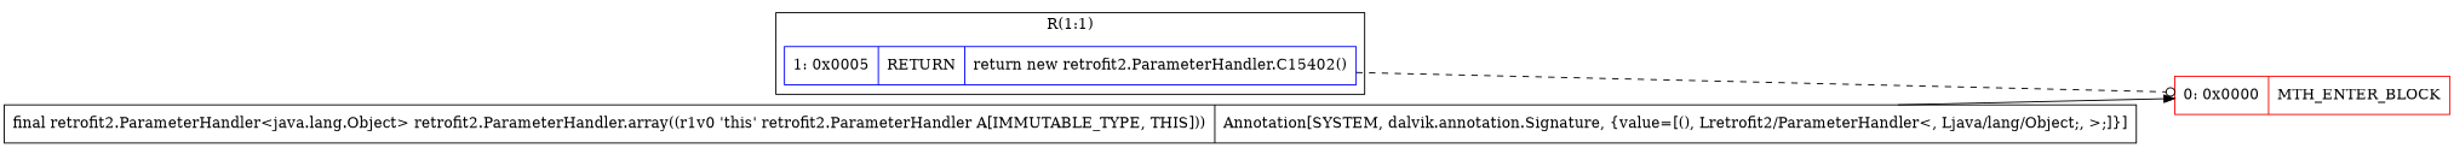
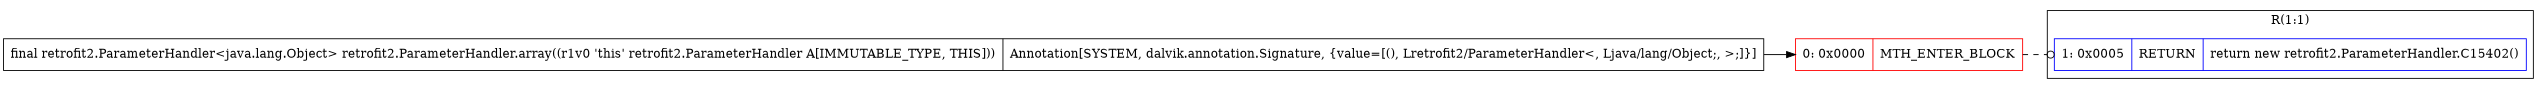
  digraph {
    rankdir=LR
    node [shape=record]
    n1 [color=blue label="{1\:\ 0x0005|RETURN\l|return new retrofit2.ParameterHandler.C15402()\l}"]
    n2 [color=red label="{0\:\ 0x0000|MTH_ENTER_BLOCK\l}"]
    n3 [label="{final retrofit2.ParameterHandler\<java.lang.Object\> retrofit2.ParameterHandler.array((r1v0 'this' retrofit2.ParameterHandler A[IMMUTABLE_TYPE, THIS]))  | Annotation[SYSTEM, dalvik.annotation.Signature, \{value=[(), Lretrofit2\/ParameterHandler\<, Ljava\/lang\/Object;, \>;]\}]\l}"]
    subgraph cluster_1 {
      label="R(1:1)"
      n1
    }
-   n1 -> n2 [style=dashed arrowhead=odot]
+   n2 -> n1 [style=dashed arrowhead=odot]
    n3 -> n2 [style=solid arrowhead=normal]
  }
